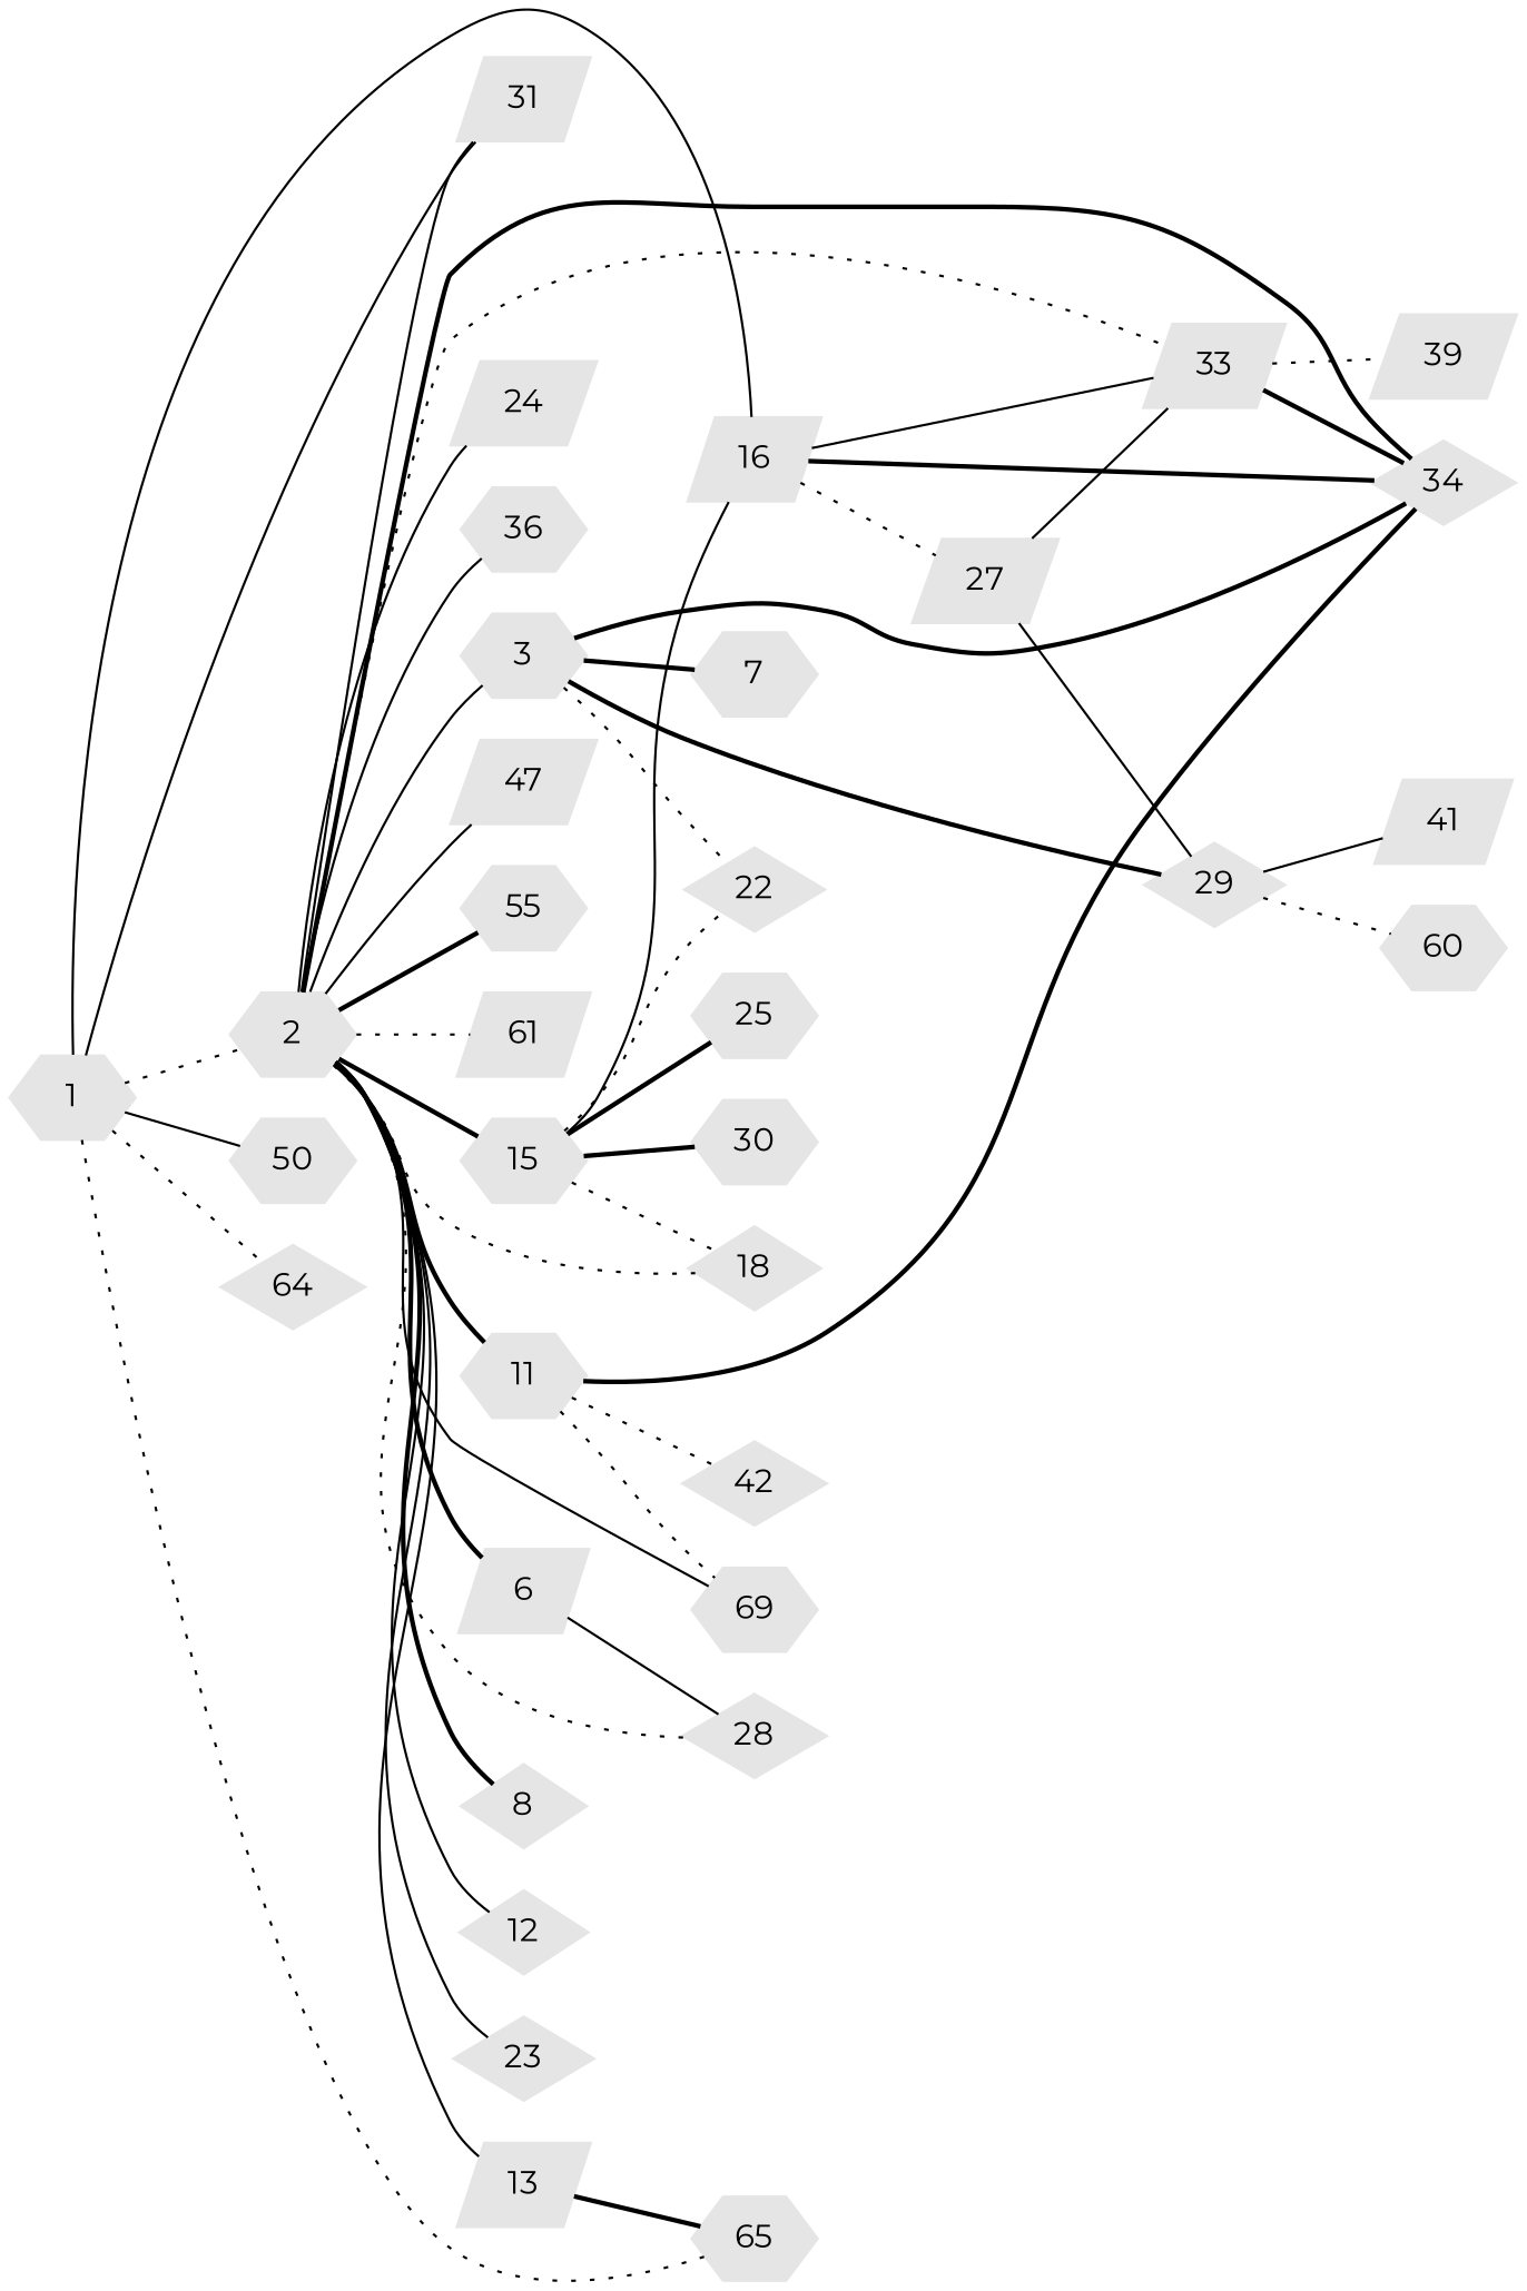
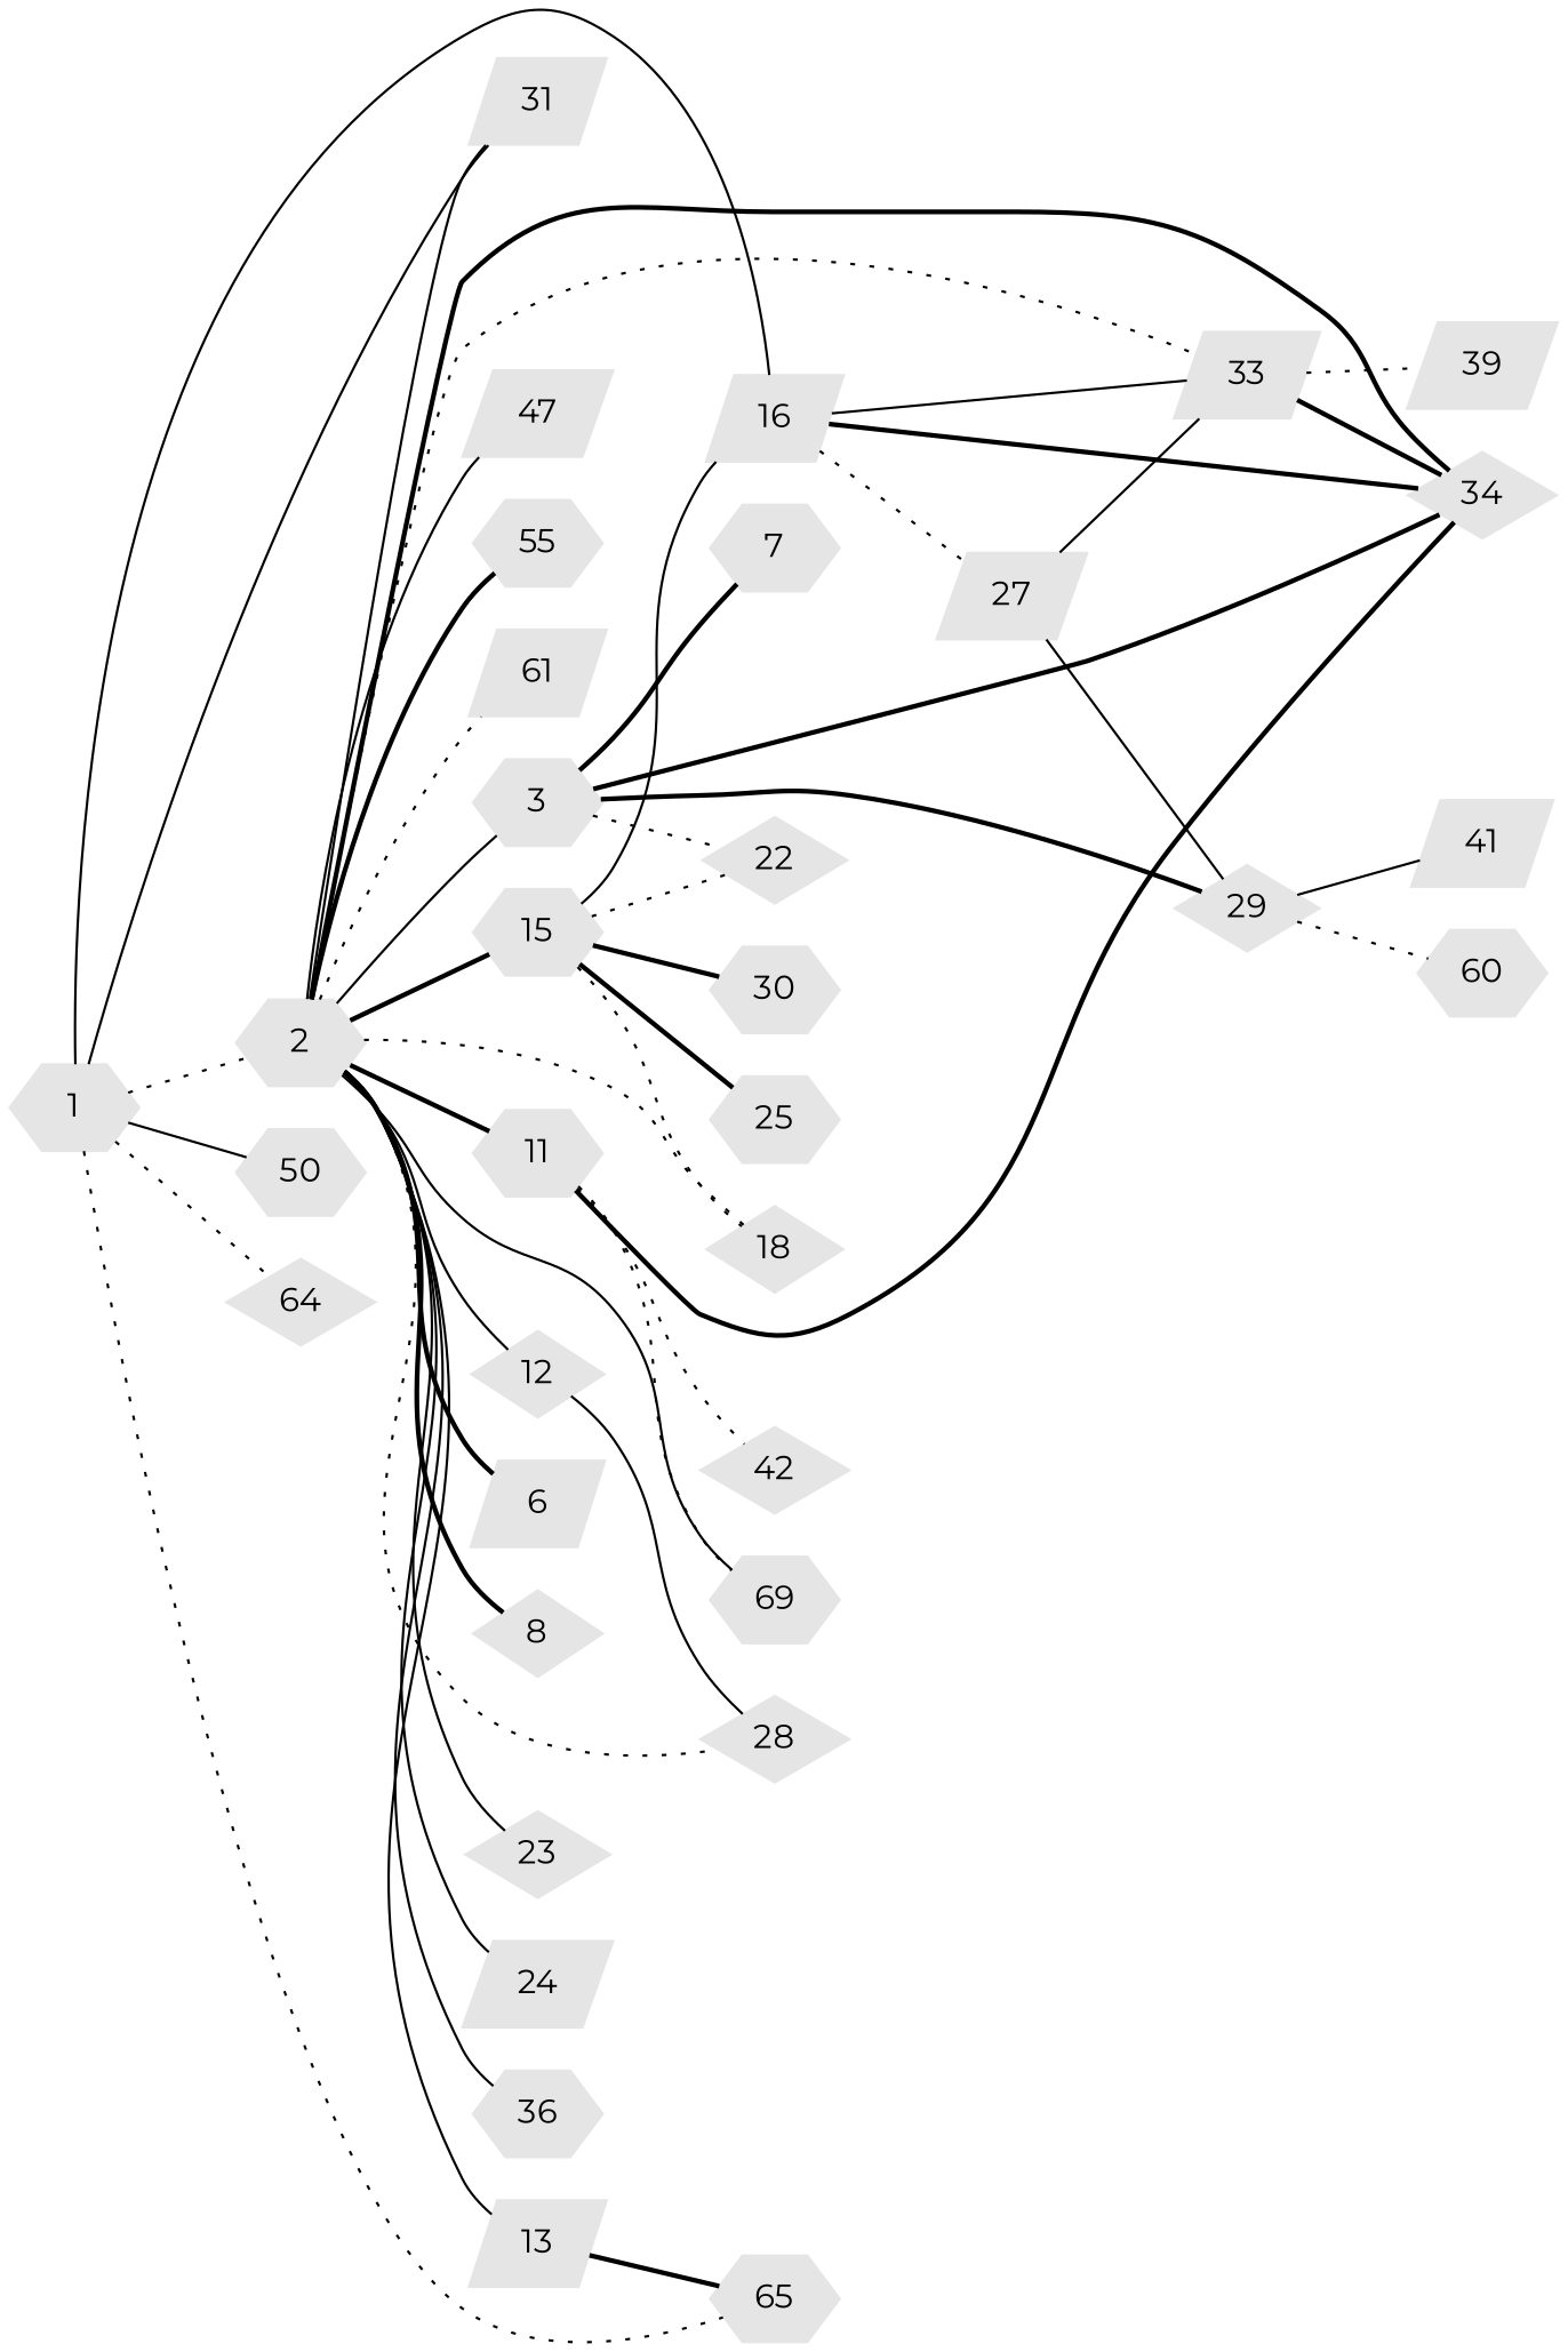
  graph {
    fontname=Montserrat
    rankdir=LR
    node [color=gray90 fontname=Montserrat shape=hexagon style=filled]
    edge [fontname=Montserrat style=solid]
    2 [super="+5+9+4+21+17+35+26+10"]
    31 [shape=parallelogram]
    3 [super="+58"]
    6 [shape=parallelogram]
    8 [shape=diamond]
    11
    12 [shape=diamond super="+49"]
    13 [shape=parallelogram]
    15 [super="+45"]
    18 [shape=diamond]
    23 [shape=diamond]
    24 [shape=parallelogram]
    28 [shape=diamond super="+32"]
    33 [shape=parallelogram super="+54+50+52+38"]
    34 [shape=diamond super="+68+46+43"]
    36
    47 [shape=parallelogram super="+59"]
    55
    61 [shape=parallelogram]
    69
    1
    16 [shape=parallelogram super="+20+67+51+19"]
    n23 [label=50]
    64 [shape=diamond]
    65
    27 [shape=parallelogram super="+48"]
    7
    22 [shape=diamond]
    29 [shape=diamond]
    42 [shape=diamond]
    25
    30
    39 [shape=parallelogram]
    41 [shape=parallelogram]
    60
    2 -- 31
    2 -- 3
    2 -- 6 [style=bold]
    2 -- 8 [style=bold]
    2 -- 11 [style=bold]
    2 -- 12
    2 -- 13
    2 -- 15 [style=bold]
    2 -- 18 [style=dotted]
    2 -- 23
    2 -- 24
    2 -- 28 [style=dotted]
    2 -- 33 [style=dotted]
    2 -- 34 [style=bold]
    2 -- 36
    2 -- 47 [weight=2]
    2 -- 55 [style=bold]
    2 -- 61 [style=dotted]
    2 -- 69
    3 -- 34 [style=bold]
    3 -- 7 [style=bold]
    3 -- 22 [style=dotted]
    3 -- 29 [style=bold]
    11 -- 34 [style=bold]
    11 -- 69 [style=dotted]
    11 -- 42 [style=dotted]
-   6 -- 28
+   12 -- 28
    13 -- 65 [style=bold]
    15 -- 18 [style=dotted]
    15 -- 16
    15 -- 22 [style=dotted]
    15 -- 25 [style=bold]
    15 -- 30 [style=bold]
    33 -- 34 [style=bold]
    33 -- 39 [style=dotted]
    1 -- 2 [style=dotted]
    1 -- 31
    1 -- 16
    1 -- n23
    1 -- 64 [style=dotted]
    1 -- 65 [style=dotted]
    16 -- 33
    16 -- 34 [style=bold]
    16 -- 27 [style=dotted]
    27 -- 33
    27 -- 29
    29 -- 41
    29 -- 60 [style=dotted]
  }
